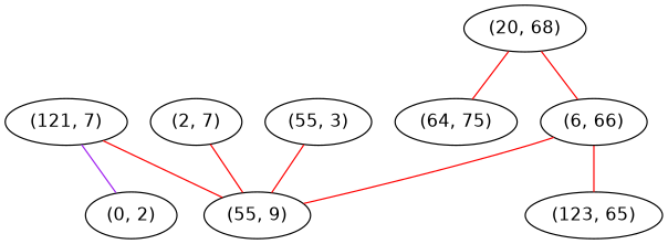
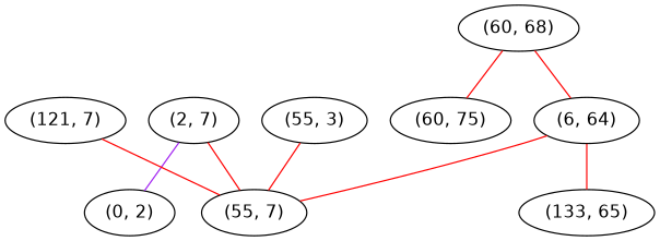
  graph {
    fontname="DejaVu Sans"
    node [fontname="DejaVu Sans"]
    edge [color=red fontname="DejaVu Sans" weight=1]
    n1 [label="(0, 2)"]
    "(2, 7)"
-   "(55, 7)" [label="(55, 9)"]
-   "(60, 68)" [label="(20, 68)"]
-   "(60, 75)" [label="(64, 75)"]
-   "(6, 64)" [label="(6, 66)"]
-   "(123, 65)"
+   "(55, 7)"
+   "(60, 68)"
+   "(60, 75)"
+   "(6, 64)"
+   "(123, 65)" [label="(133, 65)"]
    "(121, 7)"
    "(55, 3)"
-   "(121, 7)" -- n1 [color=purple weight=4]
+   "(2, 7)" -- n1 [color=purple weight=4]
    "(2, 7)" -- "(55, 7)"
    "(60, 68)" -- "(60, 75)"
    "(60, 68)" -- "(6, 64)"
    "(6, 64)" -- "(55, 7)"
    "(6, 64)" -- "(123, 65)"
    "(121, 7)" -- "(55, 7)"
    "(55, 3)" -- "(55, 7)"
  }
